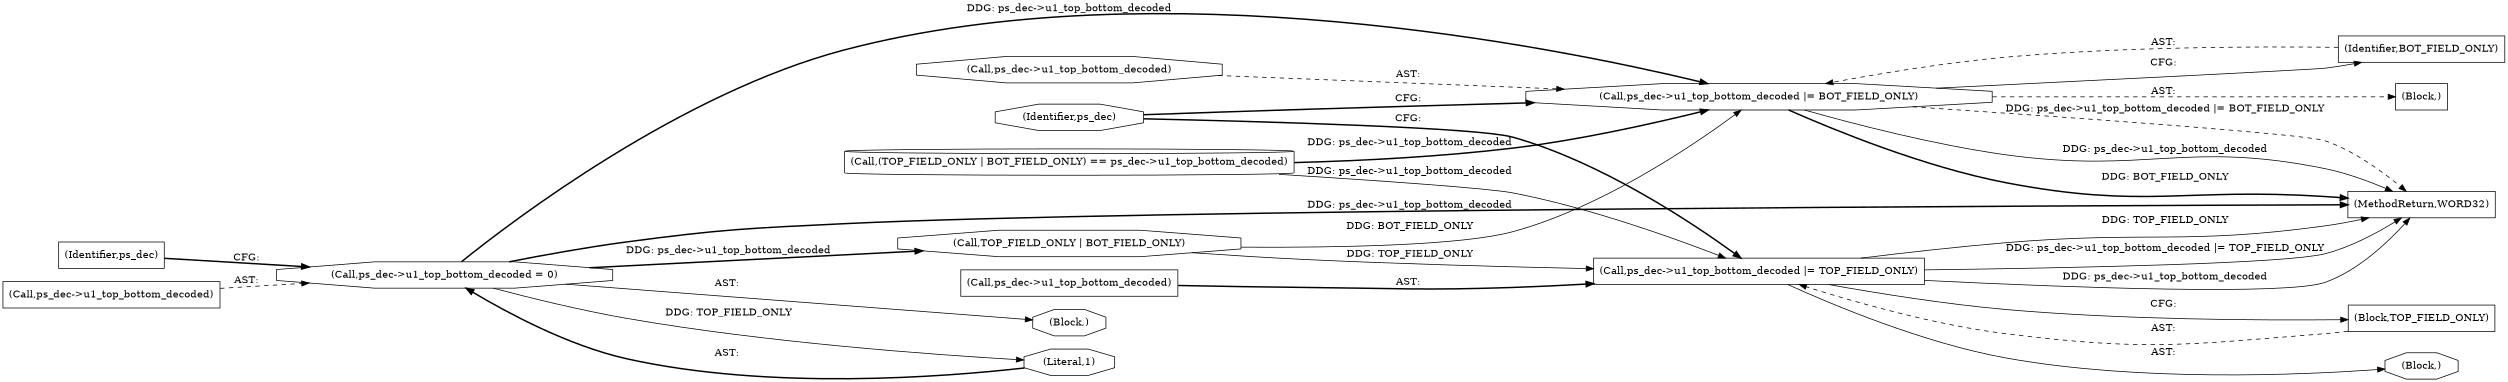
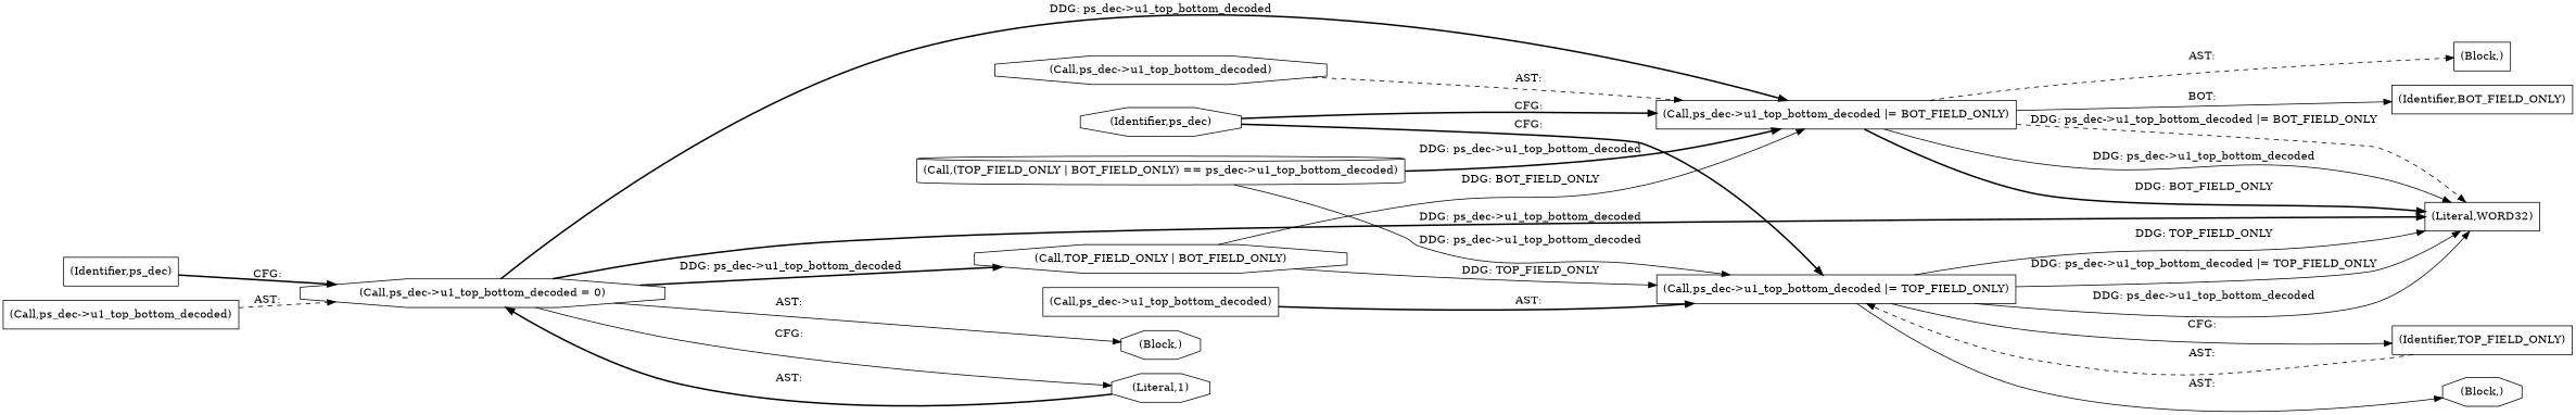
  digraph {
    rankdir=LR
    node [shape=box]
    edge [style=solid]
    n1 [label="(Call,ps_dec->u1_top_bottom_decoded = 0)" shape=octagon]
-   n2 [label="(Call,ps_dec->u1_top_bottom_decoded |= BOT_FIELD_ONLY)" shape=octagon]
+   n2 [label="(Call,ps_dec->u1_top_bottom_decoded |= BOT_FIELD_ONLY)"]
    n3 [label="(Block,)" shape=octagon]
-   n4 [label="(MethodReturn,WORD32)"]
+   n4 [label="(Literal,WORD32)"]
    n5 [label="(Literal,1)" shape=octagon]
    n6 [label="(Call,TOP_FIELD_ONLY | BOT_FIELD_ONLY)" shape=octagon]
    n7 [label="(Block,)"]
    n8 [label="(Identifier,BOT_FIELD_ONLY)"]
    n9 [label="(Call,ps_dec->u1_top_bottom_decoded |= TOP_FIELD_ONLY)"]
-   n10 [label="(Block,TOP_FIELD_ONLY)"]
+   n10 [label="(Identifier,TOP_FIELD_ONLY)"]
    n11 [label="(Block,)" shape=octagon]
    n12 [label="(Identifier,ps_dec)"]
    n13 [label="(Call,ps_dec->u1_top_bottom_decoded)"]
    n14 [label="(Call,ps_dec->u1_top_bottom_decoded)" shape=octagon]
    n15 [label="(Call,ps_dec->u1_top_bottom_decoded)"]
    n16 [label="(Call,(TOP_FIELD_ONLY | BOT_FIELD_ONLY) == ps_dec->u1_top_bottom_decoded)" shape=cylinder]
    n17 [label="(Identifier,ps_dec)" shape=octagon]
    n1 -> n2 [label="DDG: ps_dec->u1_top_bottom_decoded" style=bold]
    n1 -> n3 [label="AST: "]
    n1 -> n4 [label="DDG: ps_dec->u1_top_bottom_decoded" style=bold]
-   n1 -> n5 [label="DDG: TOP_FIELD_ONLY"]
+   n1 -> n5 [label="CFG: "]
    n1 -> n6 [label="DDG: ps_dec->u1_top_bottom_decoded" style=bold]
    n2 -> n4 [label="DDG: ps_dec->u1_top_bottom_decoded |= BOT_FIELD_ONLY" style=dashed]
    n2 -> n4 [label="DDG: ps_dec->u1_top_bottom_decoded"]
    n2 -> n4 [label="DDG: BOT_FIELD_ONLY" style=bold]
    n2 -> n7 [label="AST: " style=dashed]
-   n2 -> n8 [label="CFG: "]
+   n2 -> n8 [label="BOT: "]
    n5 -> n1 [label="AST: " style=bold]
    n6 -> n2 [label="DDG: BOT_FIELD_ONLY"]
    n6 -> n9 [label="DDG: TOP_FIELD_ONLY"]
-   n8 -> n2 [label="AST: " style=dashed]
    n9 -> n4 [label="DDG: ps_dec->u1_top_bottom_decoded |= TOP_FIELD_ONLY"]
    n9 -> n4 [label="DDG: ps_dec->u1_top_bottom_decoded"]
    n9 -> n4 [label="DDG: TOP_FIELD_ONLY"]
    n9 -> n10 [label="CFG: "]
    n9 -> n11 [label="AST: "]
    n10 -> n9 [label="AST: " style=dashed]
    n12 -> n1 [label="CFG: " style=bold]
    n13 -> n1 [label="AST: " style=dashed]
    n14 -> n2 [label="AST: " style=dashed]
    n15 -> n9 [label="AST: " style=bold]
    n16 -> n2 [label="DDG: ps_dec->u1_top_bottom_decoded" style=bold]
    n16 -> n9 [label="DDG: ps_dec->u1_top_bottom_decoded"]
    n17 -> n2 [label="CFG: " style=bold]
    n17 -> n9 [label="CFG: " style=bold]
  }
